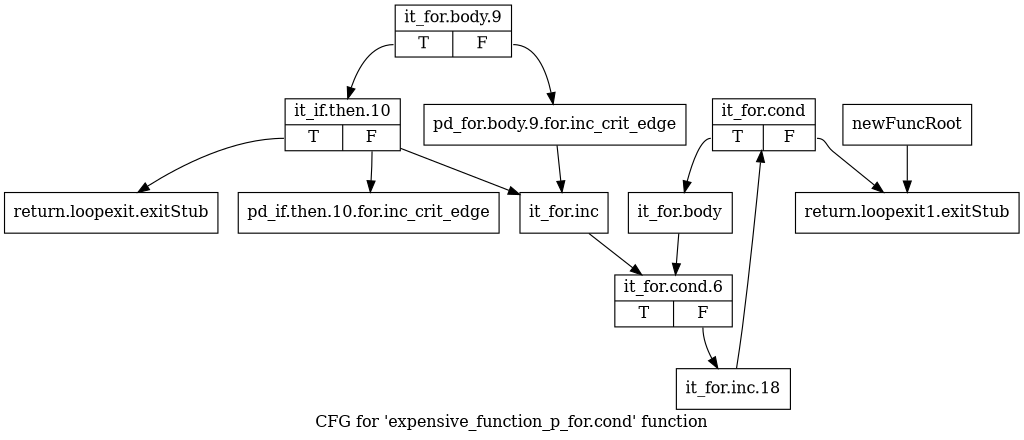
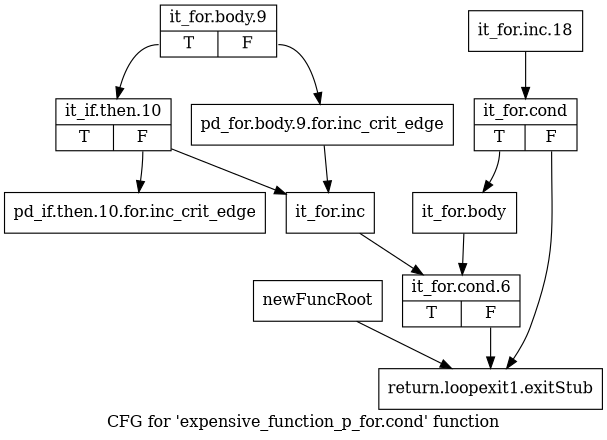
  digraph {
    label="CFG for 'expensive_function_p_for.cond' function"
    node [shape=record]
    n1 [label="{newFuncRoot}"]
    n2 [label="{return.loopexit1.exitStub}"]
    n3 [label="{it_for.cond|{<s0>T|<s1>F}}"]
    n4 [label="{it_for.body}"]
    n5 [label="{it_for.cond.6|{<s0>T|<s1>F}}"]
-   n6 [label="{return.loopexit.exitStub}"]
    n7 [label="{it_for.inc.18}"]
    n8 [label="{it_for.body.9|{<s0>T|<s1>F}}"]
    n9 [label="{it_if.then.10|{<s0>T|<s1>F}}"]
    n10 [label="{pd_for.body.9.for.inc_crit_edge}"]
    n11 [label="{pd_if.then.10.for.inc_crit_edge}"]
    n12 [label="{it_for.inc}"]
    n1 -> n2
    n3 -> n2 [tailport=s1]
    n3 -> n4 [tailport=s0]
    n4 -> n5
-   n5 -> n7 [tailport=s1]
+   n5 -> n2 [tailport=s1]
    n7 -> n3
    n8 -> n9 [tailport=s0]
    n8 -> n10 [tailport=s1]
-   n9 -> n6 [tailport=s0]
    n9 -> n11 [tailport=s1]
    n9 -> n12
    n10 -> n12
    n12 -> n5
  }
